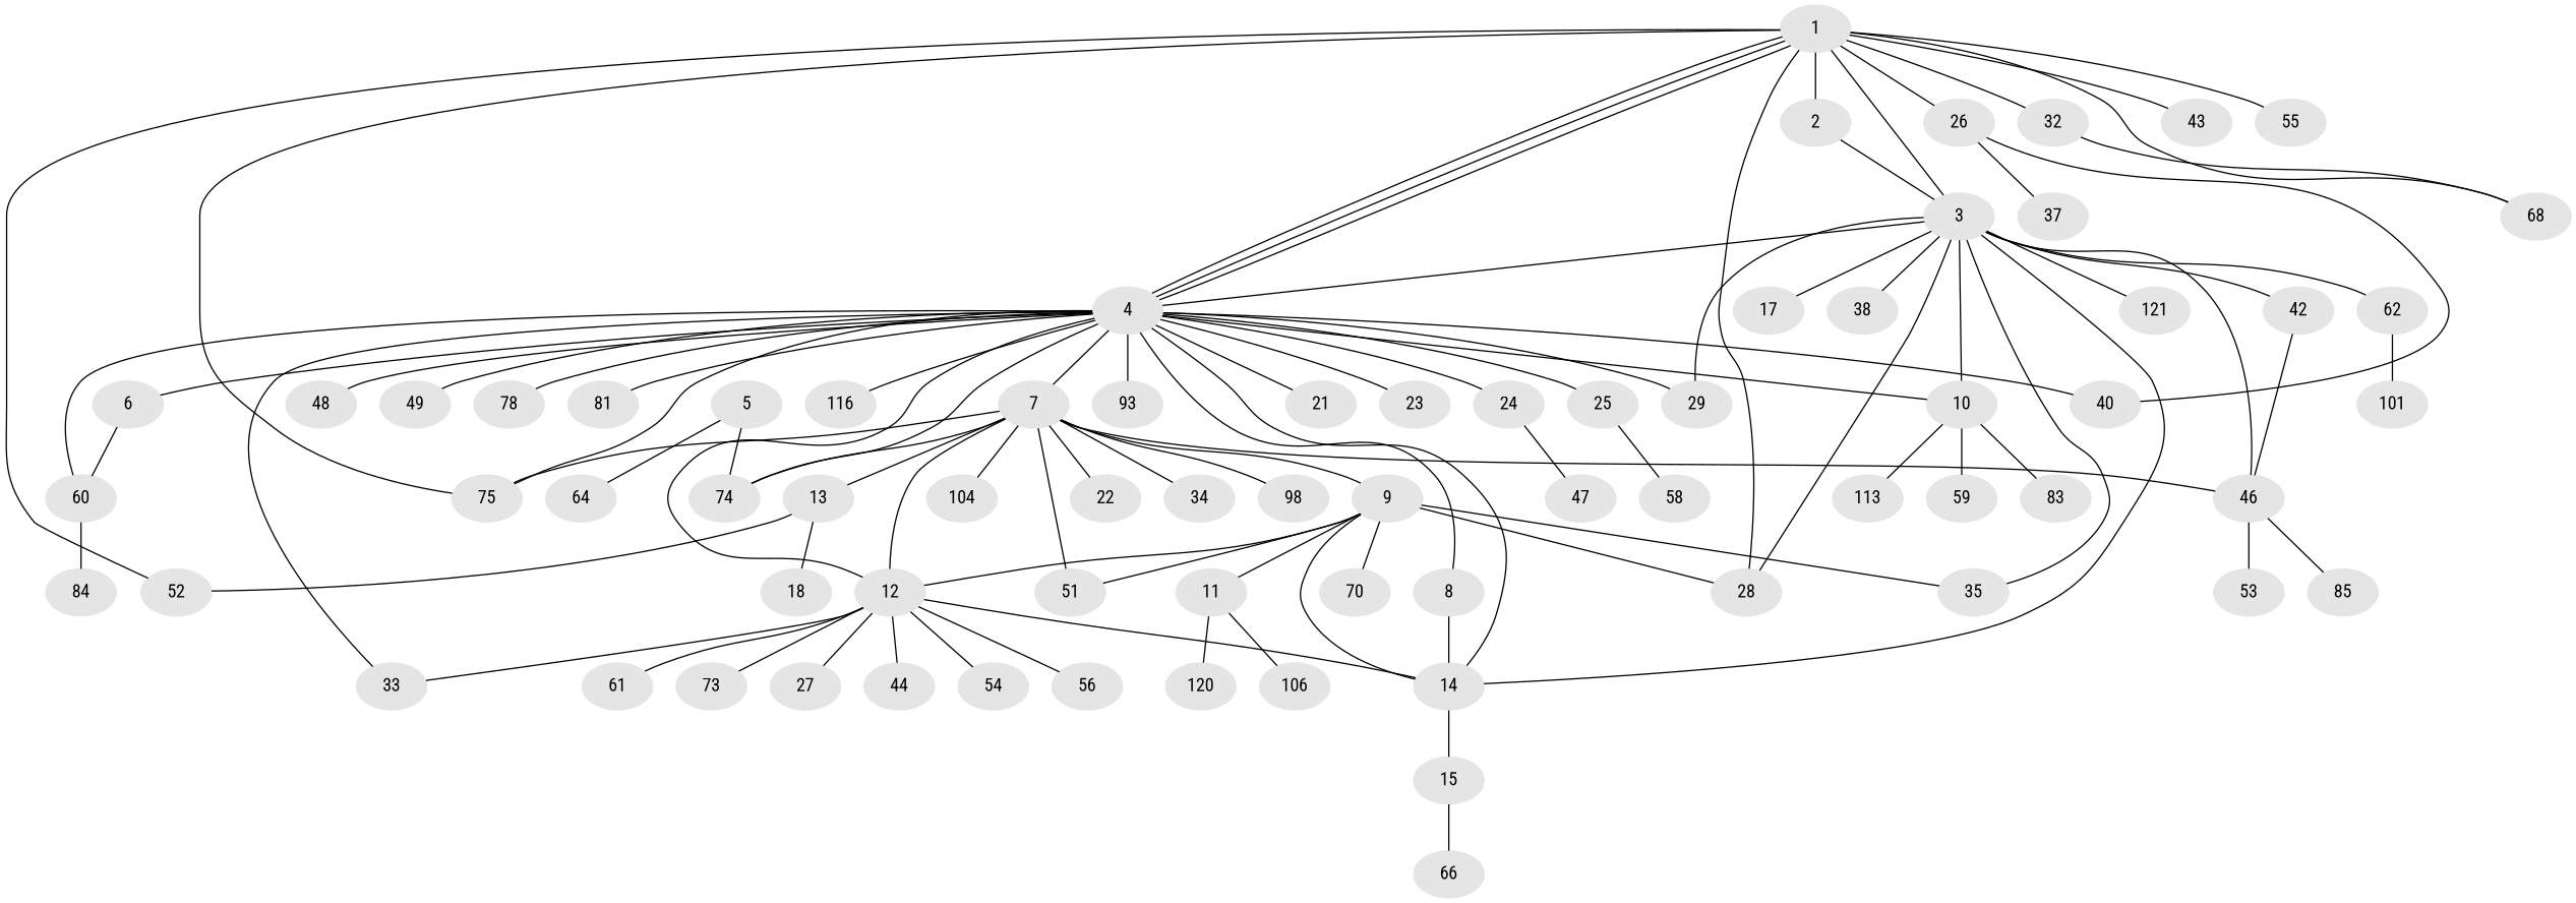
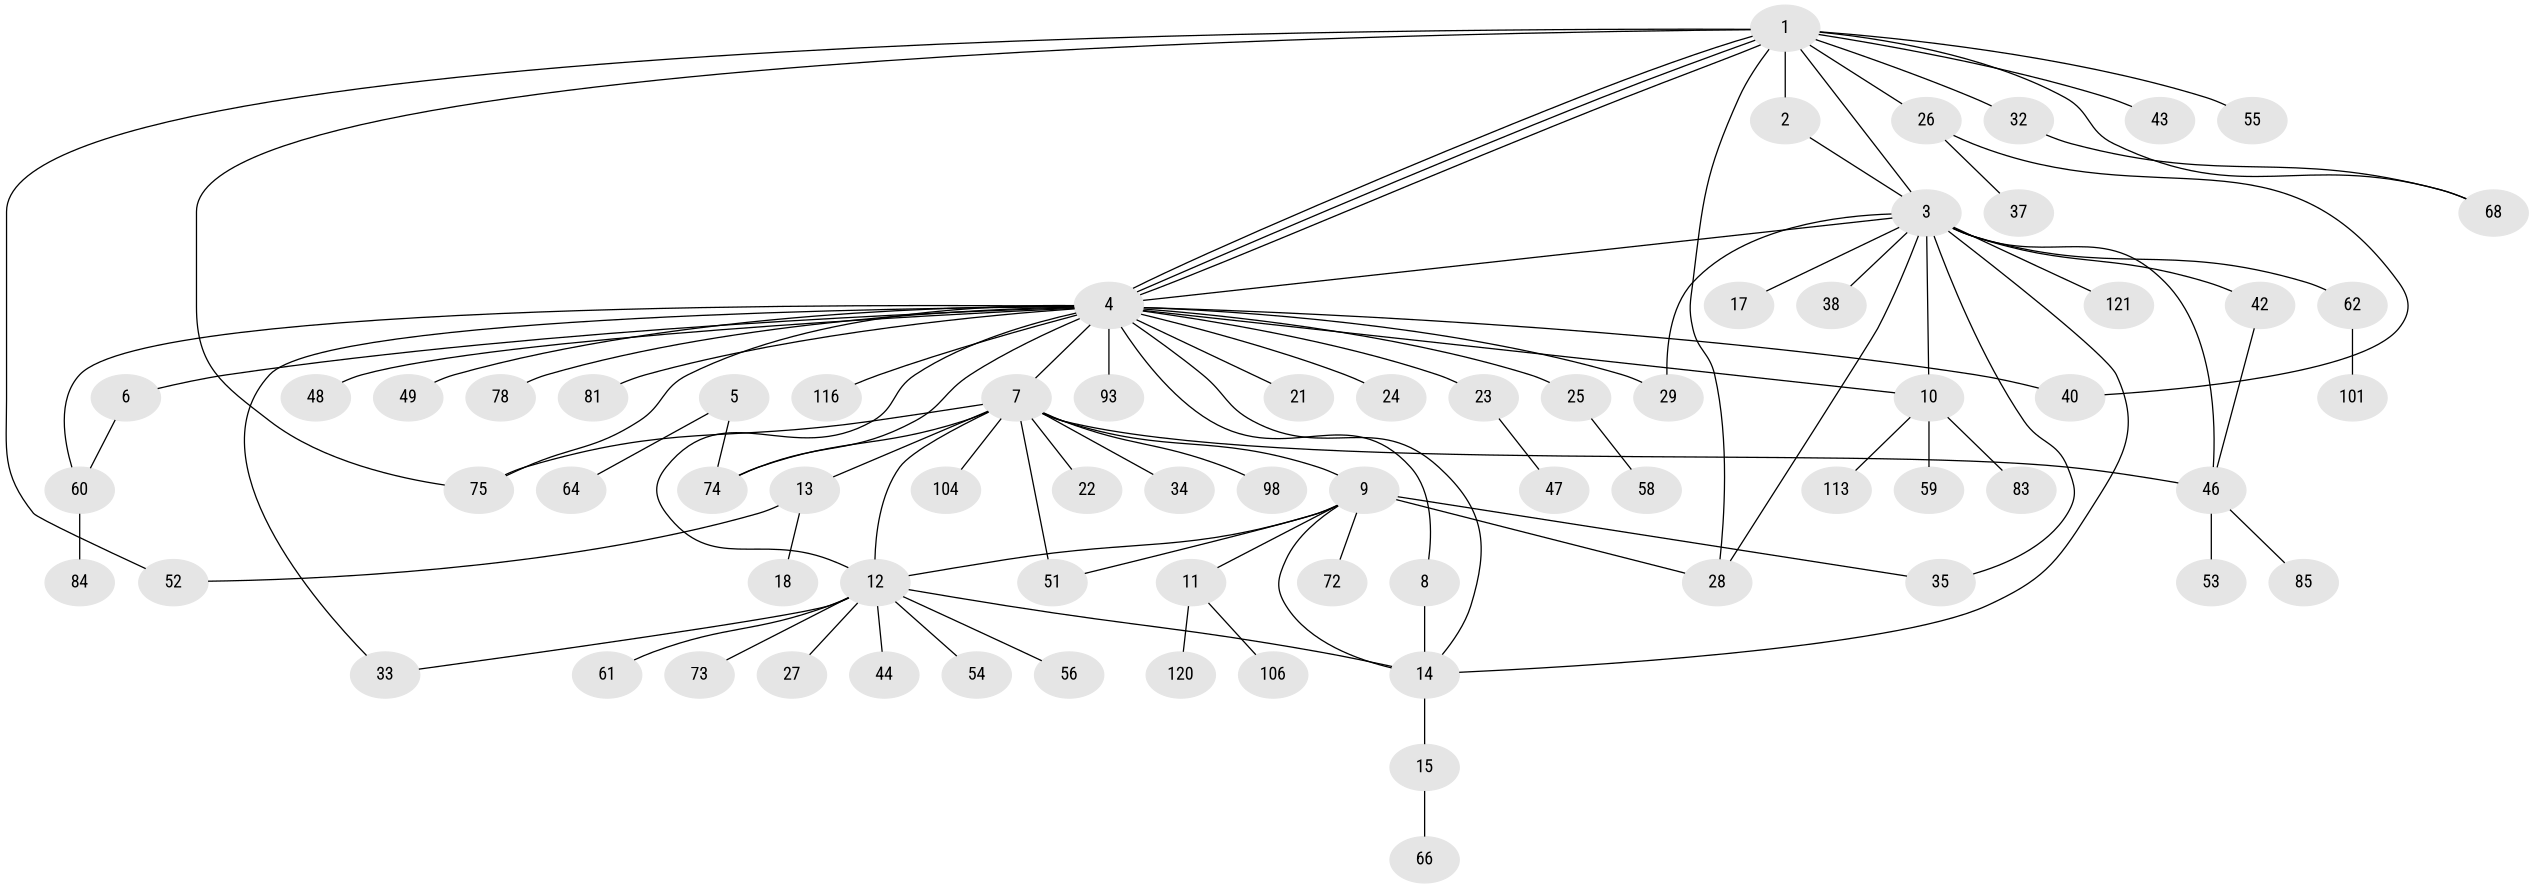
  graph {
    fontname="Roboto Condensed"
    node [color=gray90 fontname="Roboto Condensed" style=filled]
    edge [fontname="Roboto Condensed"]
    1
    2
    3
    4
    26
    28 [super="+100+92+86"]
    32
    43
    52
    55 [super="+95"]
    68 [super="+83"]
    75 [super="+103"]
    10
    14 [super="+57"]
    17
    29
    35
    38 [super="+107"]
    42
    46
    62
    121
    6
    7
    8
    12 [super="+20"]
    21
    23
    24
    25 [super="+30+117"]
    33 [super="+80"]
    40 [super="+65+118+76+69"]
    48
    49
    60
    78
    81
    93
    116
    74 [super="+89+87"]
    37
    59
    n43 [label=83 super="+90"]
    113
    15 [super="+36"]
    53 [super="+112"]
    85
    101
    5 [super="+39"]
    64 [super="+79"]
    9 [super="+102+122+88+16+31"]
    13 [super="+19"]
    22
    34
    51
    98
    104
    27 [super="+71"]
    44
    54
    56 [super="+97"]
    61 [super="+105"]
    73
    47
    58
    84
    11
-   70
+   70 [label=72]
    18
    106
    120
    66
    1 -- 2
    1 -- 3
    1 -- 4
    1 -- 4
    1 -- 4
    1 -- 26
    1 -- 28
    1 -- 32
    1 -- 43
    1 -- 52
    1 -- 55
    1 -- 68
    1 -- 75
    2 -- 3
    3 -- 4
    3 -- 28
    3 -- 10
    3 -- 14 [weight=2]
    3 -- 17
    3 -- 29
    3 -- 35
    3 -- 38
    3 -- 42
    3 -- 46
    3 -- 62
    3 -- 121
    4 -- 75
    4 -- 10
    4 -- 14
    4 -- 29
    4 -- 6
    4 -- 7
    4 -- 8
    4 -- 12 [weight=2]
    4 -- 21
    4 -- 23
    4 -- 24
    4 -- 25
    4 -- 33
    4 -- 40
    4 -- 48
    4 -- 49
    4 -- 60
    4 -- 78
    4 -- 81
    4 -- 93
    4 -- 116
    4 -- 74
    26 -- 40
    26 -- 37
    32 -- 68
    10 -- 59
    10 -- n43
    10 -- 113
    14 -- 15
    42 -- 46
    46 -- 53
    46 -- 85
    62 -- 101
    6 -- 60
    7 -- 75
    7 -- 46
    7 -- 12 [weight=2]
    7 -- 74
    7 -- 9
    7 -- 13
    7 -- 22
    7 -- 34
    7 -- 51
    7 -- 98
    7 -- 104
    8 -- 14 [weight=2]
    12 -- 14 [weight=2]
    12 -- 33
    12 -- 27
    12 -- 44
    12 -- 54
    12 -- 56
    12 -- 61
    12 -- 73
-   24 -- 47
+   23 -- 47
    25 -- 58
    60 -- 84
    15 -- 66
    5 -- 74
    5 -- 64
    9 -- 28
    9 -- 14
    9 -- 35
    9 -- 12
    9 -- 51
    9 -- 11
    9 -- 70
    13 -- 52
    13 -- 18
    11 -- 106
    11 -- 120
  }
